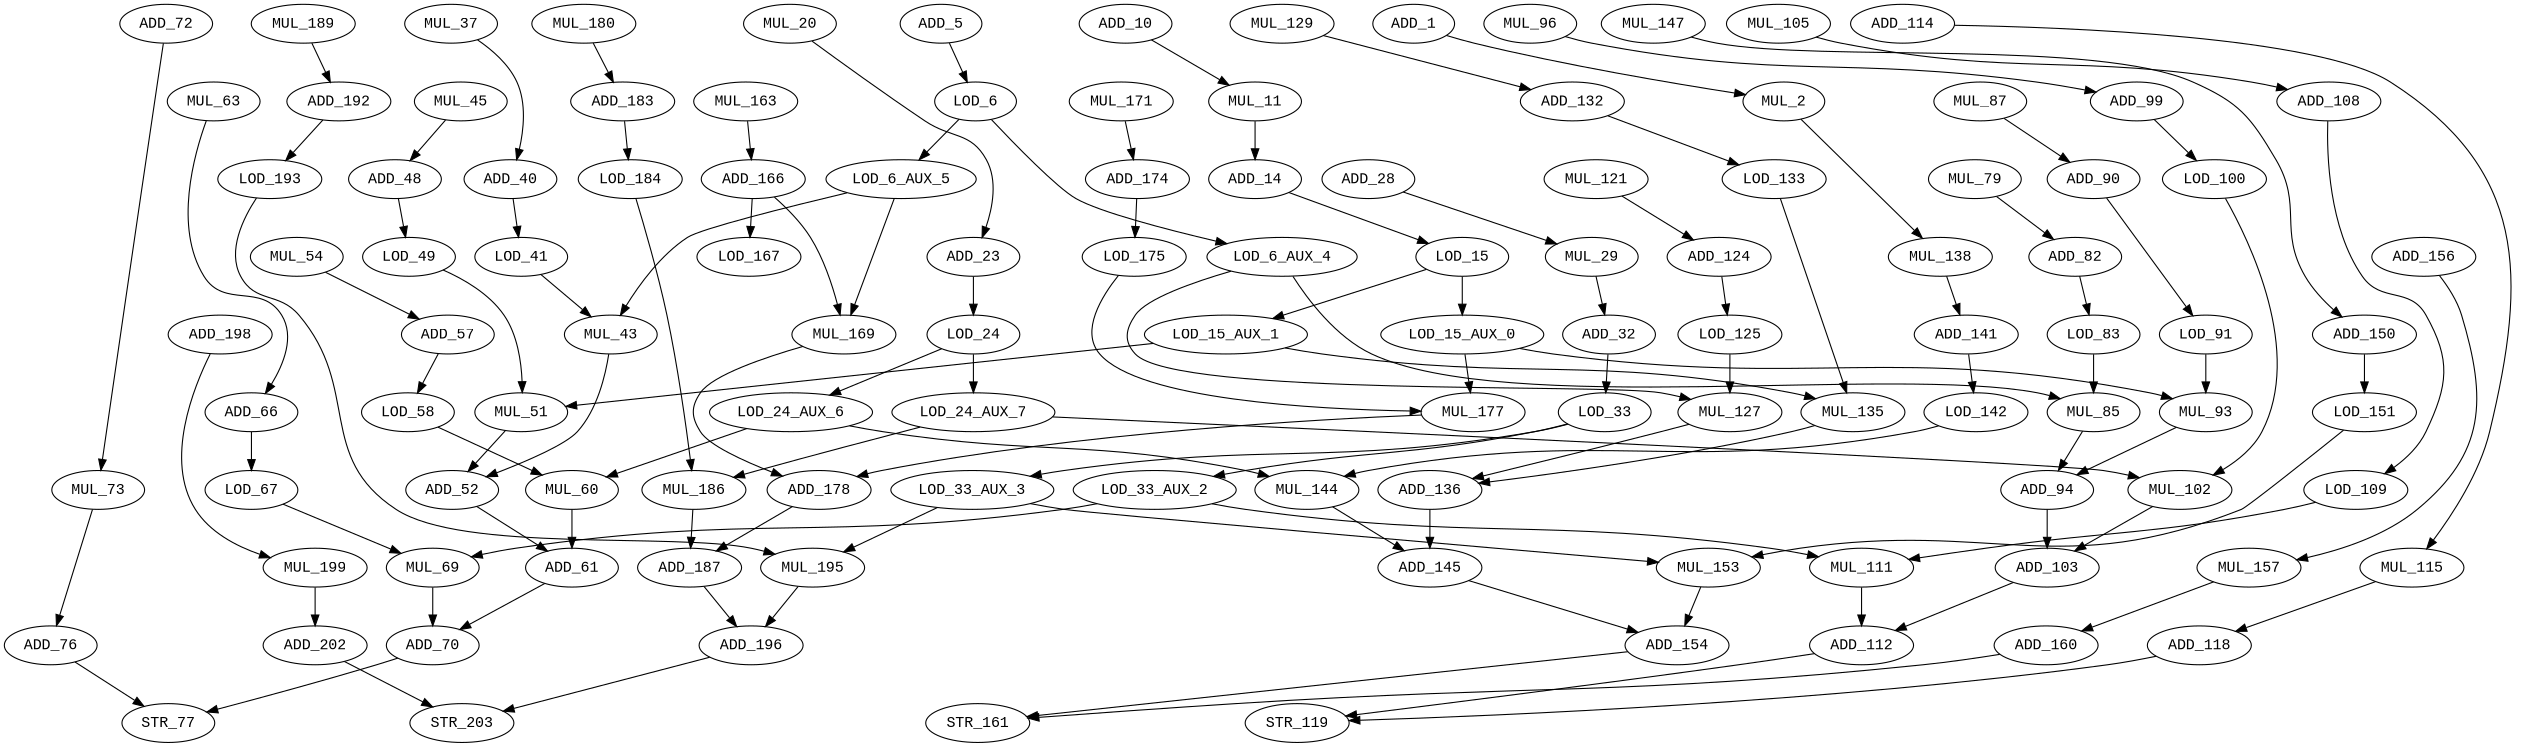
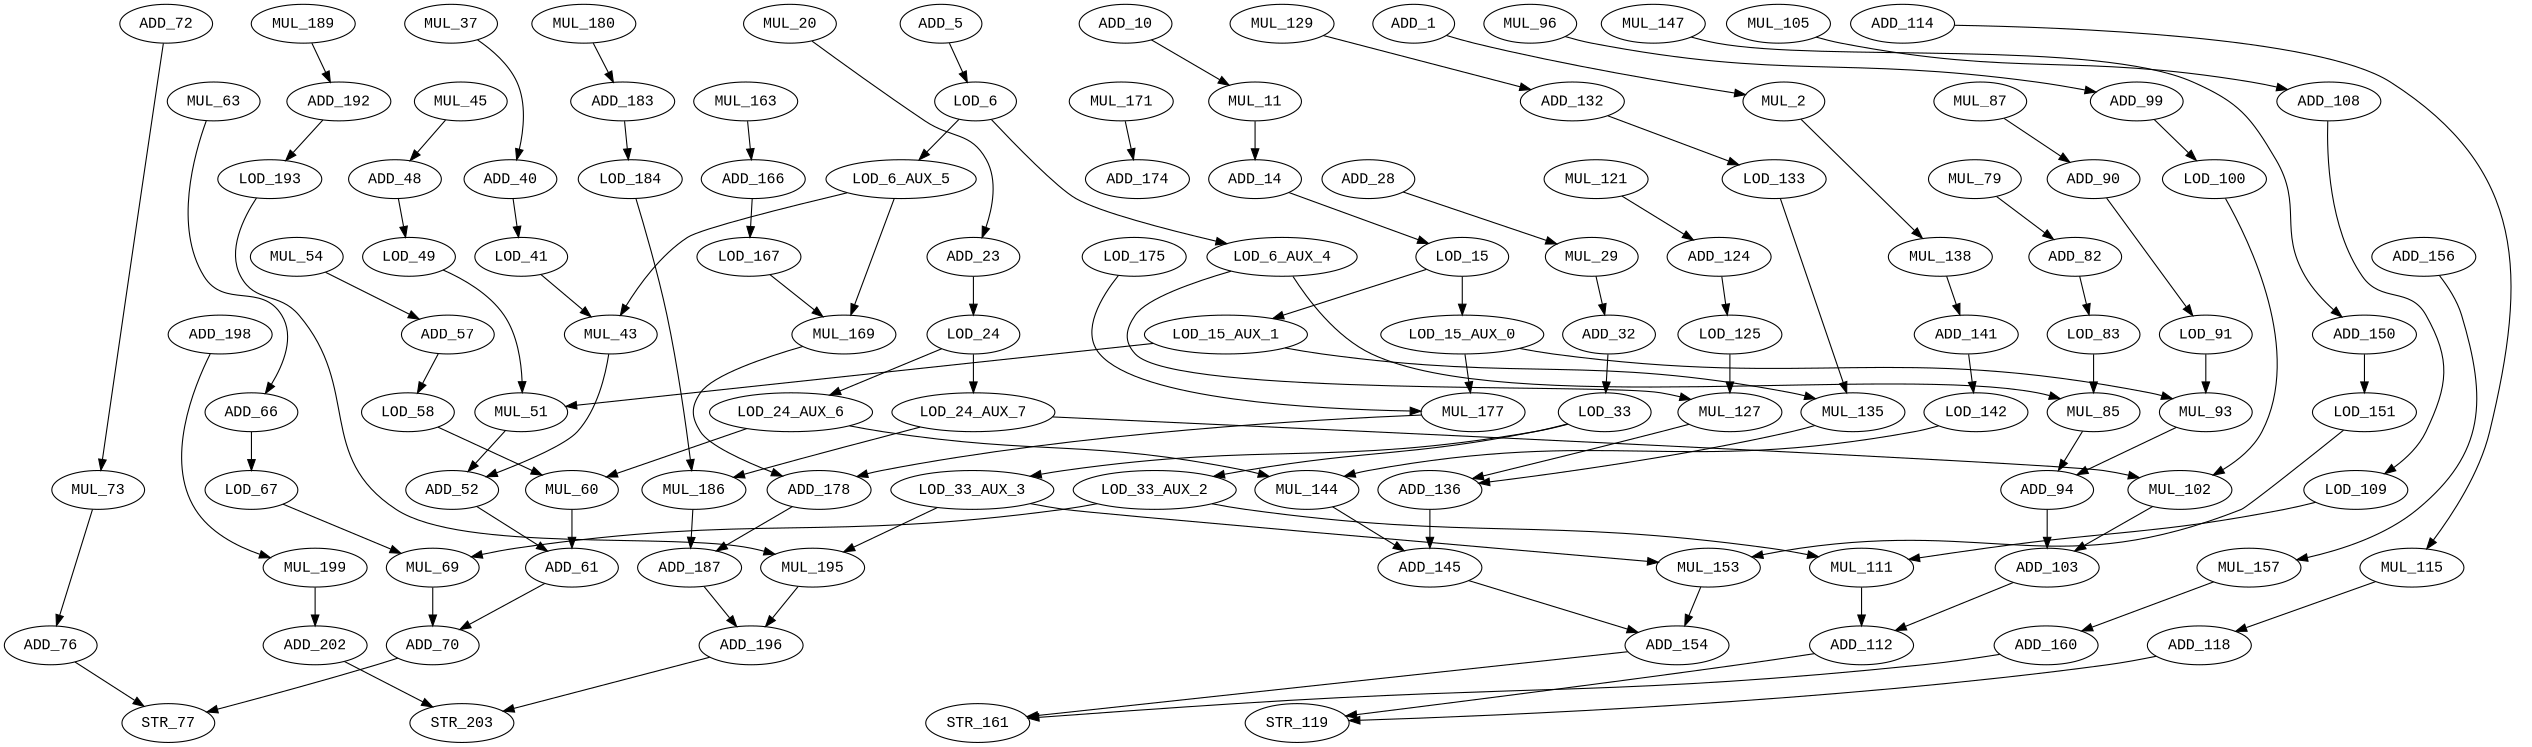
  digraph {
    fontname="Liberation Mono"
    node [fontname="Liberation Mono"]
    edge [fontname="Liberation Mono" weight=0]
    ADD_61
    ADD_70
    STR_77
    ADD_192
    LOD_193
    MUL_195
    ADD_196
    LOD_41
    MUL_43
    ADD_52
    ADD_154
    STR_161
    ADD_112
    STR_119
    ADD_57
    LOD_58
    MUL_60
    MUL_85
    ADD_94
    ADD_103
    MUL_177
    ADD_178
    ADD_187
    LOD_15_AUX_0
    MUL_93
    ADD_48
    LOD_49
    MUL_51
    LOD_100
    MUL_102
    LOD_33_AUX_2
    MUL_69
    MUL_111
    ADD_118
    MUL_2
    MUL_138
    ADD_5
    LOD_6
    LOD_6_AUX_4
    LOD_6_AUX_5
    ADD_141
    LOD_142
    MUL_144
    ADD_145
    ADD_183
    LOD_184
    MUL_186
    ADD_150
    LOD_151
    MUL_153
    ADD_198
    MUL_199
    ADD_202
    STR_203
    LOD_15
    LOD_15_AUX_1
    MUL_135
    ADD_136
    MUL_121
    ADD_124
    LOD_125
    MUL_127
    MUL_45
    LOD_91
    LOD_133
    LOD_33_AUX_3
    ADD_90
    MUL_171
    ADD_174
    LOD_175
    MUL_169
    LOD_24_AUX_6
    MUL_29
    ADD_32
    LOD_33
    MUL_96
    ADD_99
    MUL_37
    ADD_40
    MUL_79
    ADD_82
    LOD_83
    ADD_1
    ADD_72
    MUL_73
    ADD_76
    ADD_156
    MUL_157
    ADD_160
    ADD_66
    LOD_67
    ADD_14
    MUL_87
    ADD_23
    LOD_24
    LOD_24_AUX_7
    MUL_163
    ADD_166
    LOD_167
    MUL_105
    ADD_108
    LOD_109
    MUL_20
    MUL_115
    MUL_63
    ADD_132
    MUL_11
    MUL_129
    MUL_54
    MUL_147
    ADD_28
    ADD_10
    ADD_114
    MUL_180
    MUL_189
    ADD_61 -> ADD_70
    ADD_70 -> STR_77
    ADD_192 -> LOD_193
    LOD_193 -> MUL_195
    MUL_195 -> ADD_196 [weight=1]
    ADD_196 -> STR_203
    LOD_41 -> MUL_43
    MUL_43 -> ADD_52
    ADD_52 -> ADD_61
    ADD_154 -> STR_161
    ADD_112 -> STR_119
    ADD_57 -> LOD_58
    LOD_58 -> MUL_60
    MUL_60 -> ADD_61 [weight=4]
    MUL_85 -> ADD_94
    ADD_94 -> ADD_103 [weight=7]
    ADD_103 -> ADD_112
    MUL_177 -> ADD_178
    ADD_178 -> ADD_187
    ADD_187 -> ADD_196 [weight=1]
    LOD_15_AUX_0 -> MUL_177
    LOD_15_AUX_0 -> MUL_93
    MUL_93 -> ADD_94
    ADD_48 -> LOD_49
    LOD_49 -> MUL_51
    MUL_51 -> ADD_52
    LOD_100 -> MUL_102
    MUL_102 -> ADD_103
    LOD_33_AUX_2 -> MUL_69
    LOD_33_AUX_2 -> MUL_111
    MUL_69 -> ADD_70 [weight=3]
    MUL_111 -> ADD_112 [weight=1]
    ADD_118 -> STR_119
    MUL_2 -> MUL_138
    MUL_138 -> ADD_141
    ADD_5 -> LOD_6
    LOD_6 -> LOD_6_AUX_4
    LOD_6 -> LOD_6_AUX_5
    LOD_6_AUX_4 -> MUL_85
    LOD_6_AUX_4 -> MUL_127
    LOD_6_AUX_5 -> MUL_43
    LOD_6_AUX_5 -> MUL_169
    ADD_141 -> LOD_142
    LOD_142 -> MUL_144
    MUL_144 -> ADD_145
    ADD_145 -> ADD_154
    ADD_183 -> LOD_184
    LOD_184 -> MUL_186
    MUL_186 -> ADD_187
    ADD_150 -> LOD_151
    LOD_151 -> MUL_153
    MUL_153 -> ADD_154
    ADD_198 -> MUL_199
    MUL_199 -> ADD_202
    ADD_202 -> STR_203
    LOD_15 -> LOD_15_AUX_0 [weight=1]
    LOD_15 -> LOD_15_AUX_1
    LOD_15_AUX_1 -> MUL_51
    LOD_15_AUX_1 -> MUL_135
    MUL_135 -> ADD_136
    ADD_136 -> ADD_145 [weight=1]
    MUL_121 -> ADD_124
    ADD_124 -> LOD_125
    LOD_125 -> MUL_127 [weight=3]
    MUL_127 -> ADD_136
    MUL_45 -> ADD_48
    LOD_91 -> MUL_93 [weight=3]
    LOD_133 -> MUL_135
    LOD_33_AUX_3 -> MUL_195
    LOD_33_AUX_3 -> MUL_153
    ADD_90 -> LOD_91
    MUL_171 -> ADD_174
-   ADD_174 -> LOD_175
    LOD_175 -> MUL_177
    MUL_169 -> ADD_178
    LOD_24_AUX_6 -> MUL_60
    LOD_24_AUX_6 -> MUL_144
    MUL_29 -> ADD_32
    ADD_32 -> LOD_33
    LOD_33 -> LOD_33_AUX_2
    LOD_33 -> LOD_33_AUX_3
    MUL_96 -> ADD_99
    ADD_99 -> LOD_100
    MUL_37 -> ADD_40
    ADD_40 -> LOD_41
    MUL_79 -> ADD_82
    ADD_82 -> LOD_83
    LOD_83 -> MUL_85
    ADD_1 -> MUL_2
    ADD_72 -> MUL_73
    MUL_73 -> ADD_76
    ADD_76 -> STR_77
    ADD_156 -> MUL_157
    MUL_157 -> ADD_160
    ADD_160 -> STR_161
    ADD_66 -> LOD_67 [weight=1]
    LOD_67 -> MUL_69
    ADD_14 -> LOD_15
    MUL_87 -> ADD_90
    ADD_23 -> LOD_24 [weight=1]
    LOD_24 -> LOD_24_AUX_6
    LOD_24 -> LOD_24_AUX_7 [weight=3]
    LOD_24_AUX_7 -> MUL_102
    LOD_24_AUX_7 -> MUL_186
    MUL_163 -> ADD_166
    ADD_166 -> LOD_167
-   ADD_166 -> MUL_169
+   LOD_167 -> MUL_169
    MUL_105 -> ADD_108
    ADD_108 -> LOD_109
    LOD_109 -> MUL_111
    MUL_20 -> ADD_23
    MUL_115 -> ADD_118
    MUL_63 -> ADD_66
    ADD_132 -> LOD_133
    MUL_11 -> ADD_14 [weight=3]
    MUL_129 -> ADD_132
    MUL_54 -> ADD_57
    MUL_147 -> ADD_150
    ADD_28 -> MUL_29
    ADD_10 -> MUL_11
    ADD_114 -> MUL_115
    MUL_180 -> ADD_183
    MUL_189 -> ADD_192
  }
